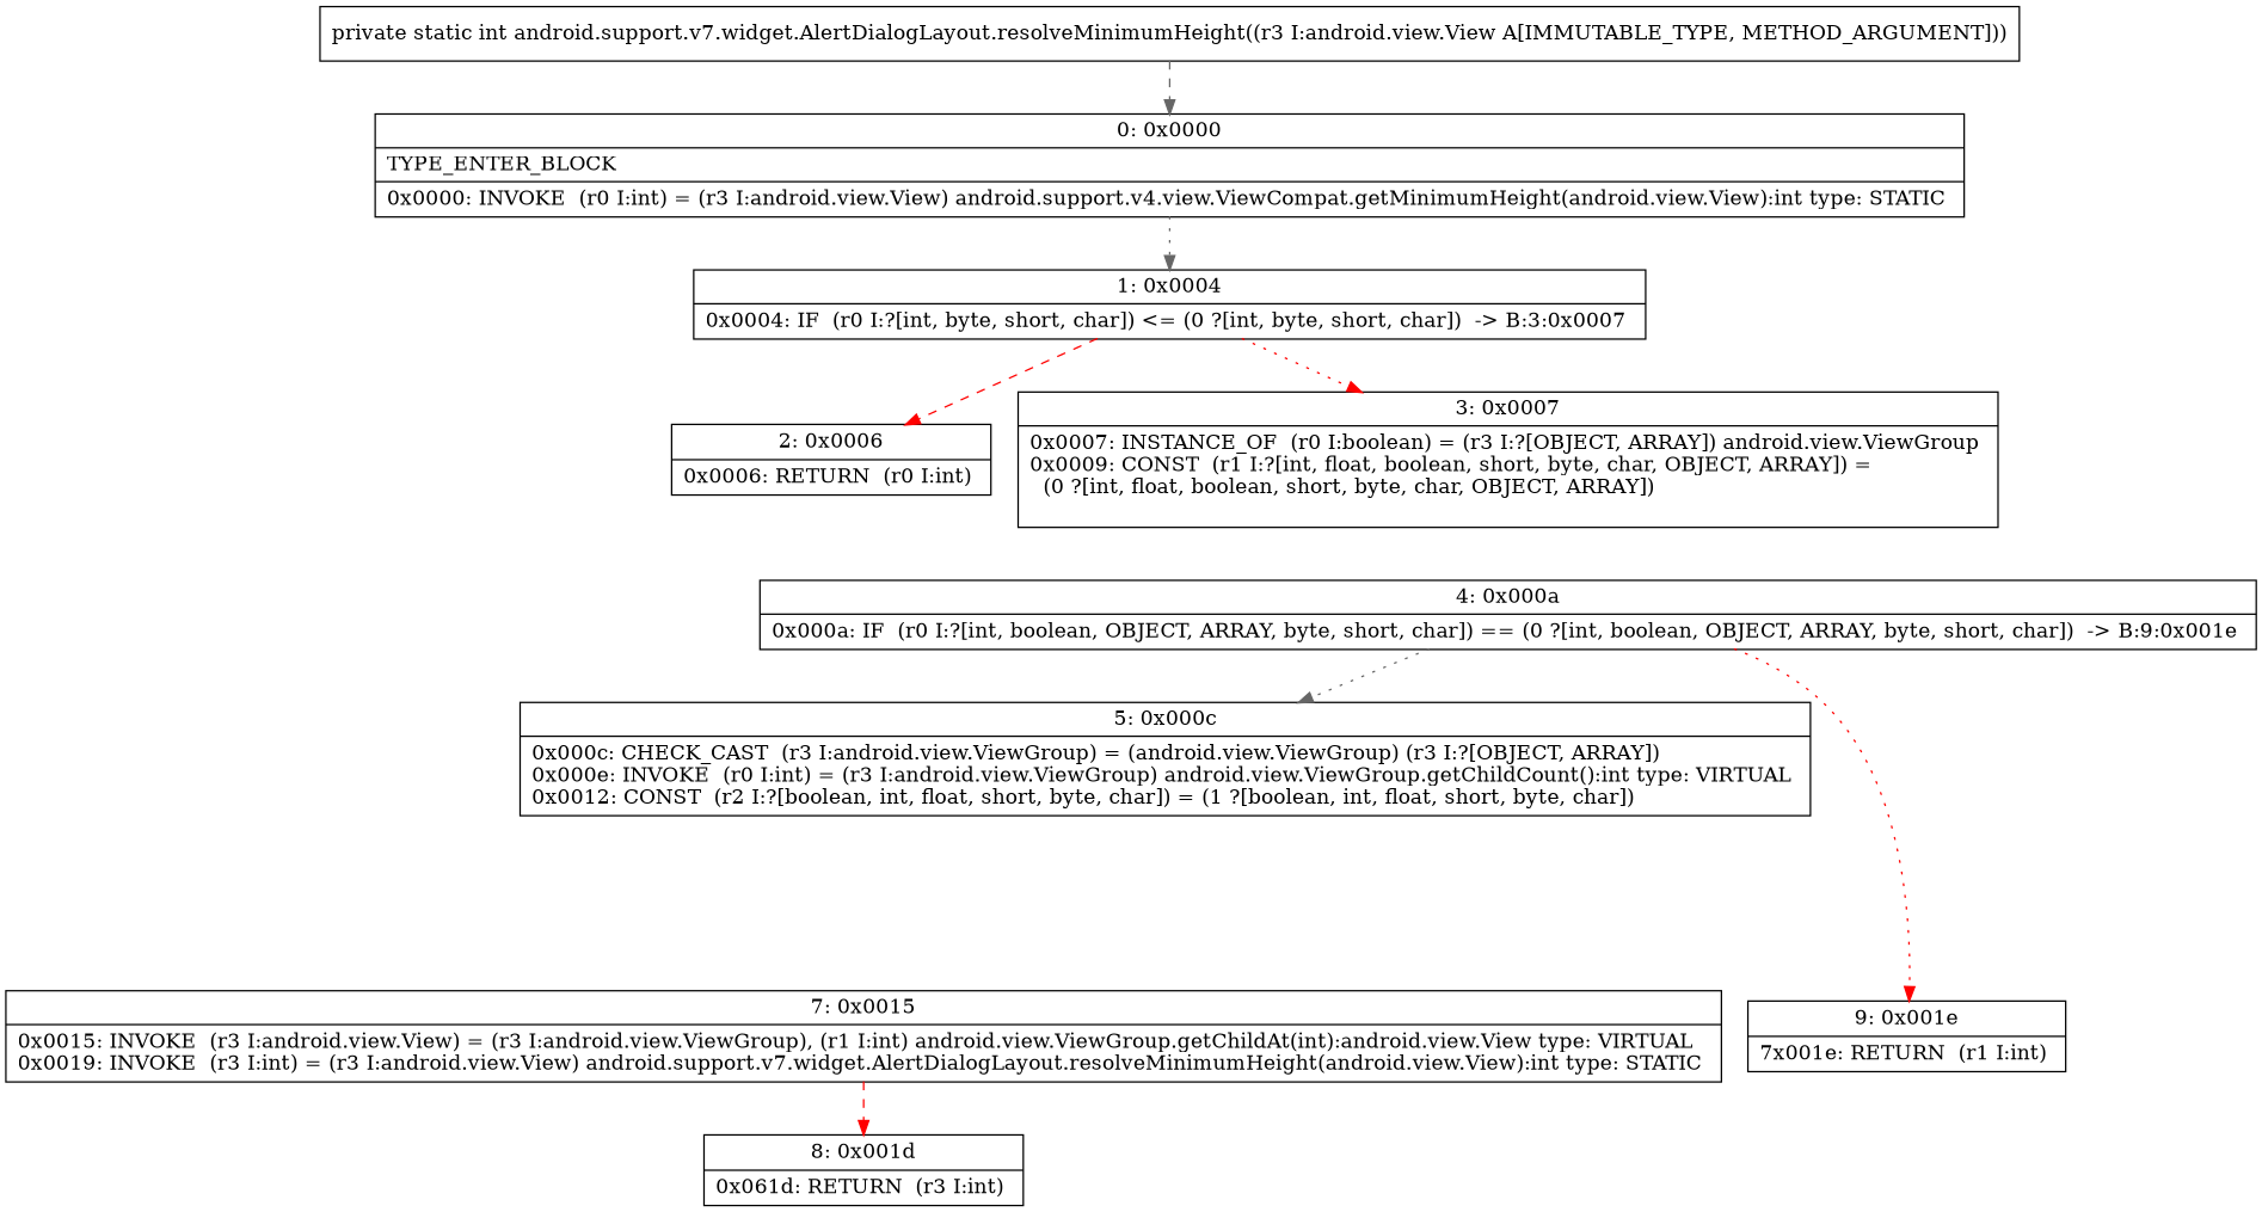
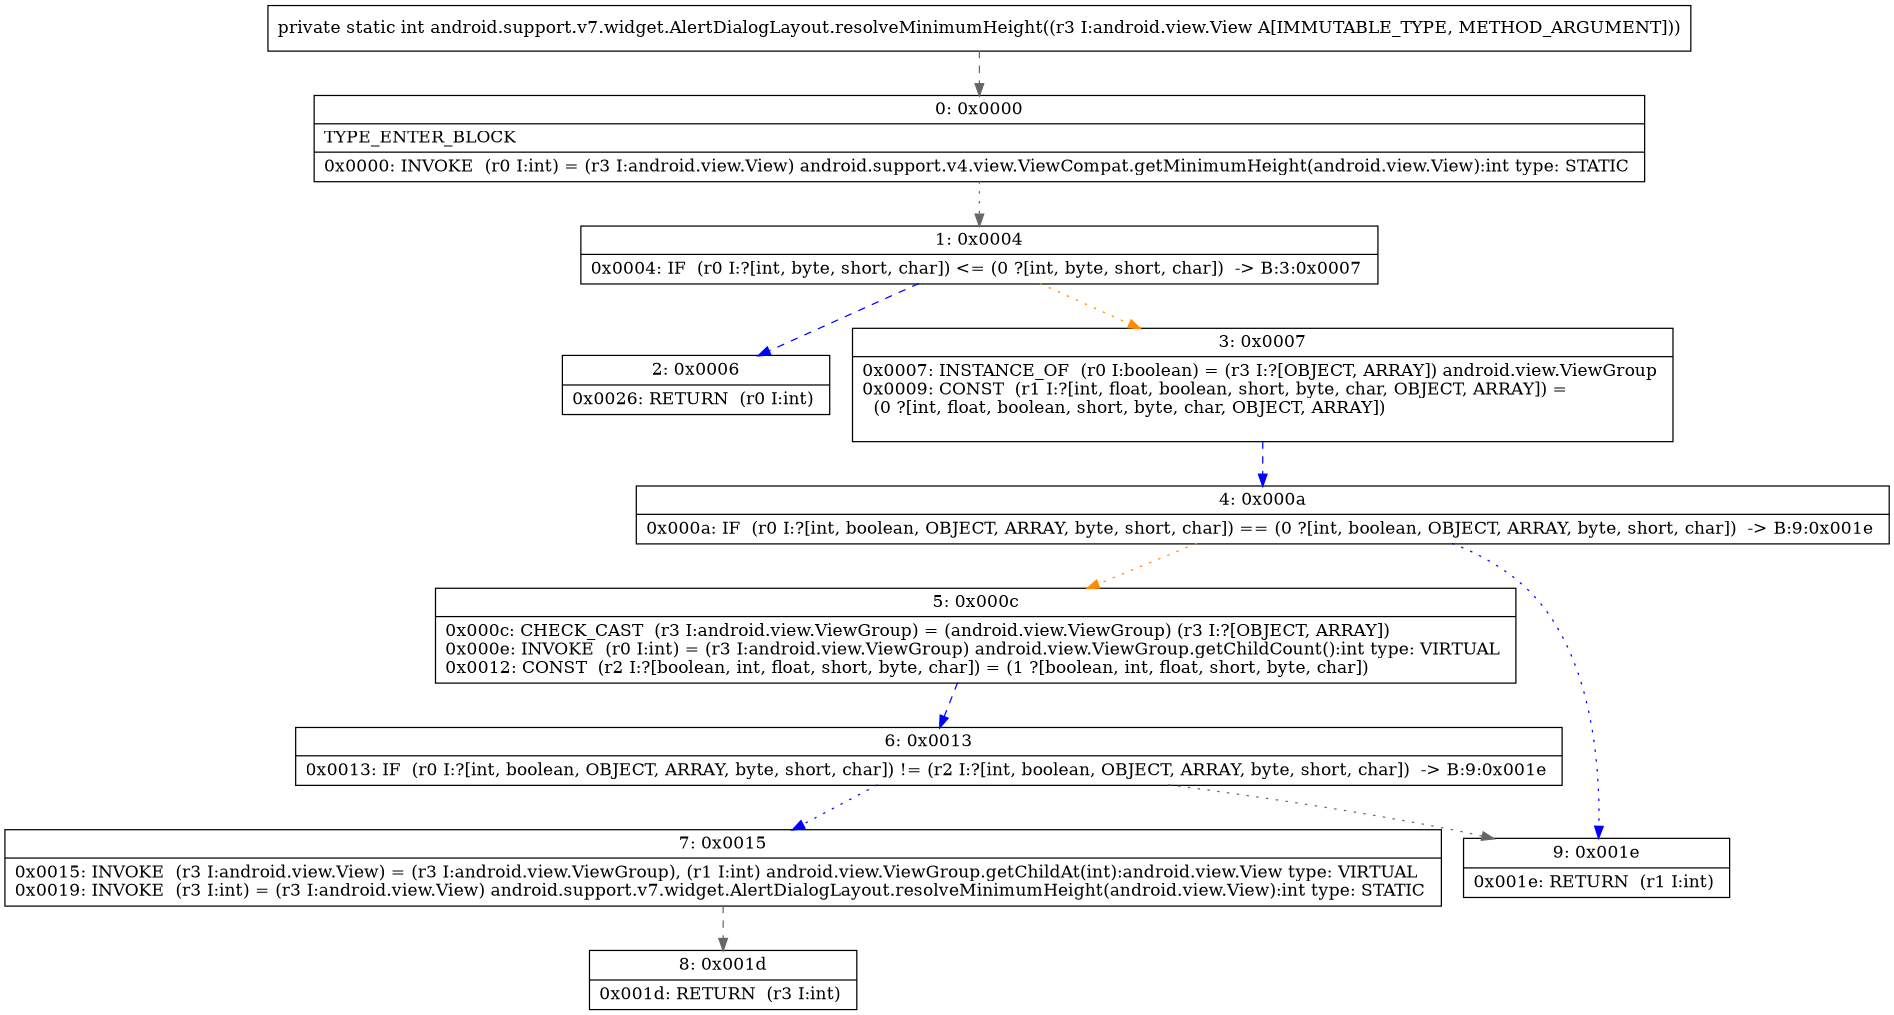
  digraph {
    node [shape=record]
    edge [color=gray40 style=dotted]
    n1 [label="{0\:\ 0x0000|TYPE_ENTER_BLOCK\l|0x0000: INVOKE  (r0 I:int) = (r3 I:android.view.View) android.support.v4.view.ViewCompat.getMinimumHeight(android.view.View):int type: STATIC \l}"]
    n2 [label="{1\:\ 0x0004|0x0004: IF  (r0 I:?[int, byte, short, char]) \<= (0 ?[int, byte, short, char])  \-\> B:3:0x0007 \l}"]
-   n3 [label="{2\:\ 0x0006|0x0006: RETURN  (r0 I:int) \l}"]
+   n3 [label="{2\:\ 0x0006|0x0026: RETURN  (r0 I:int) \l}"]
    n4 [label="{3\:\ 0x0007|0x0007: INSTANCE_OF  (r0 I:boolean) = (r3 I:?[OBJECT, ARRAY]) android.view.ViewGroup \l0x0009: CONST  (r1 I:?[int, float, boolean, short, byte, char, OBJECT, ARRAY]) = \l  (0 ?[int, float, boolean, short, byte, char, OBJECT, ARRAY])\l \l}"]
    n5 [label="{4\:\ 0x000a|0x000a: IF  (r0 I:?[int, boolean, OBJECT, ARRAY, byte, short, char]) == (0 ?[int, boolean, OBJECT, ARRAY, byte, short, char])  \-\> B:9:0x001e \l}"]
    n6 [label="{5\:\ 0x000c|0x000c: CHECK_CAST  (r3 I:android.view.ViewGroup) = (android.view.ViewGroup) (r3 I:?[OBJECT, ARRAY]) \l0x000e: INVOKE  (r0 I:int) = (r3 I:android.view.ViewGroup) android.view.ViewGroup.getChildCount():int type: VIRTUAL \l0x0012: CONST  (r2 I:?[boolean, int, float, short, byte, char]) = (1 ?[boolean, int, float, short, byte, char]) \l}"]
-   n7 [label="{9\:\ 0x001e|7x001e: RETURN  (r1 I:int) \l}"]
+   n7 [label="{9\:\ 0x001e|0x001e: RETURN  (r1 I:int) \l}"]
+   n8 [label="{6\:\ 0x0013|0x0013: IF  (r0 I:?[int, boolean, OBJECT, ARRAY, byte, short, char]) != (r2 I:?[int, boolean, OBJECT, ARRAY, byte, short, char])  \-\> B:9:0x001e \l}"]
    n9 [label="{7\:\ 0x0015|0x0015: INVOKE  (r3 I:android.view.View) = (r3 I:android.view.ViewGroup), (r1 I:int) android.view.ViewGroup.getChildAt(int):android.view.View type: VIRTUAL \l0x0019: INVOKE  (r3 I:int) = (r3 I:android.view.View) android.support.v7.widget.AlertDialogLayout.resolveMinimumHeight(android.view.View):int type: STATIC \l}"]
-   n10 [label="{8\:\ 0x001d|0x061d: RETURN  (r3 I:int) \l}"]
+   n10 [label="{8\:\ 0x001d|0x001d: RETURN  (r3 I:int) \l}"]
    n11 [label="{private static int android.support.v7.widget.AlertDialogLayout.resolveMinimumHeight((r3 I:android.view.View A[IMMUTABLE_TYPE, METHOD_ARGUMENT])) }"]
    n1 -> n2
-   n2 -> n3 [color=red style=dashed]
-   n2 -> n4 [color=red]
-   n5 -> n6
-   n5 -> n7 [color=red]
-   n9 -> n10 [color=red style=dashed]
+   n2 -> n3 [color=blue style=dashed]
+   n2 -> n4 [color=darkorange]
+   n4 -> n5 [color=blue style=dashed]
+   n5 -> n6 [color=darkorange]
+   n5 -> n7 [color=blue]
+   n6 -> n8 [color=blue style=dashed]
+   n8 -> n7
+   n8 -> n9 [color=blue]
+   n9 -> n10 [style=dashed]
    n11 -> n1 [style=dashed]
  }
